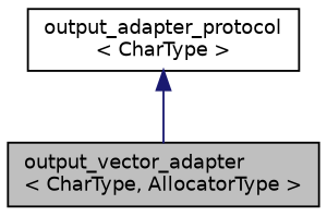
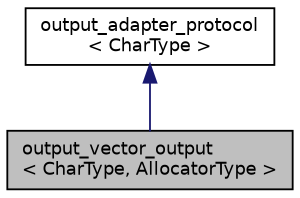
  digraph {
    node [color=black fontname=Helvetica fontsize=10 shape=record style=filled]
-   n1 [fillcolor=grey75 fontcolor=black height=0.2 label="output_vector_adapter\l\< CharType, AllocatorType \>" width=0.4]
+   n1 [fillcolor=grey75 fontcolor=black height=0.2 label="output_vector_output\l\< CharType, AllocatorType \>" width=0.4]
    n2 [fillcolor=white height=0.2 label="output_adapter_protocol\l\< CharType \>" width=0.4]
    n2 -> n1 [color=midnightblue dir=back fontname=Helvetica fontsize=10 labelfontname=Helvetica labelfontsize=10 style=solid]
  }
